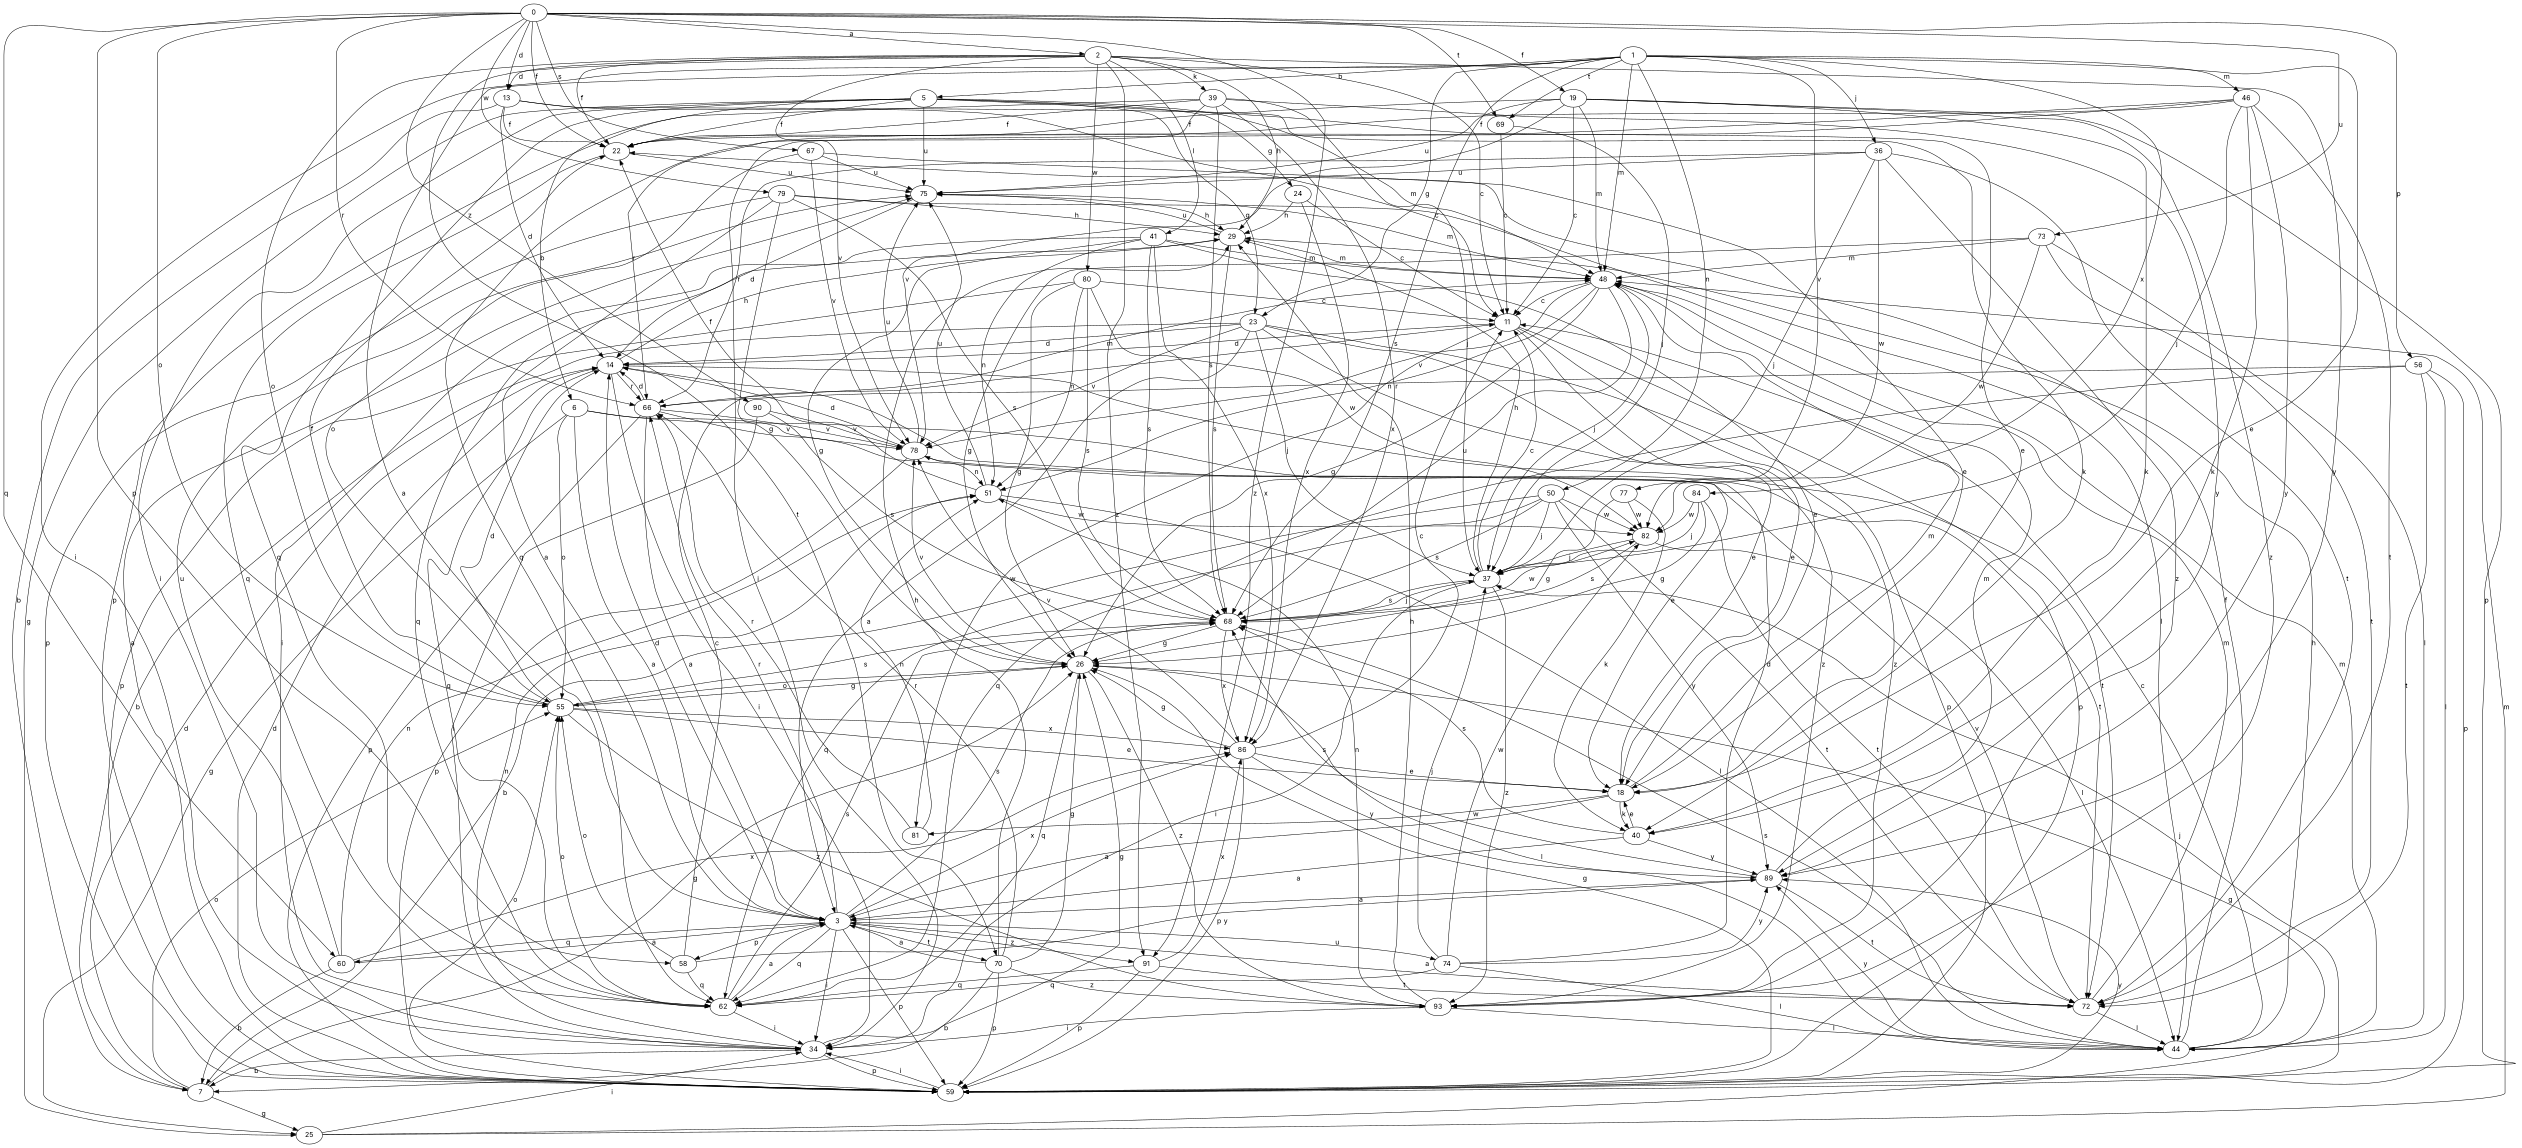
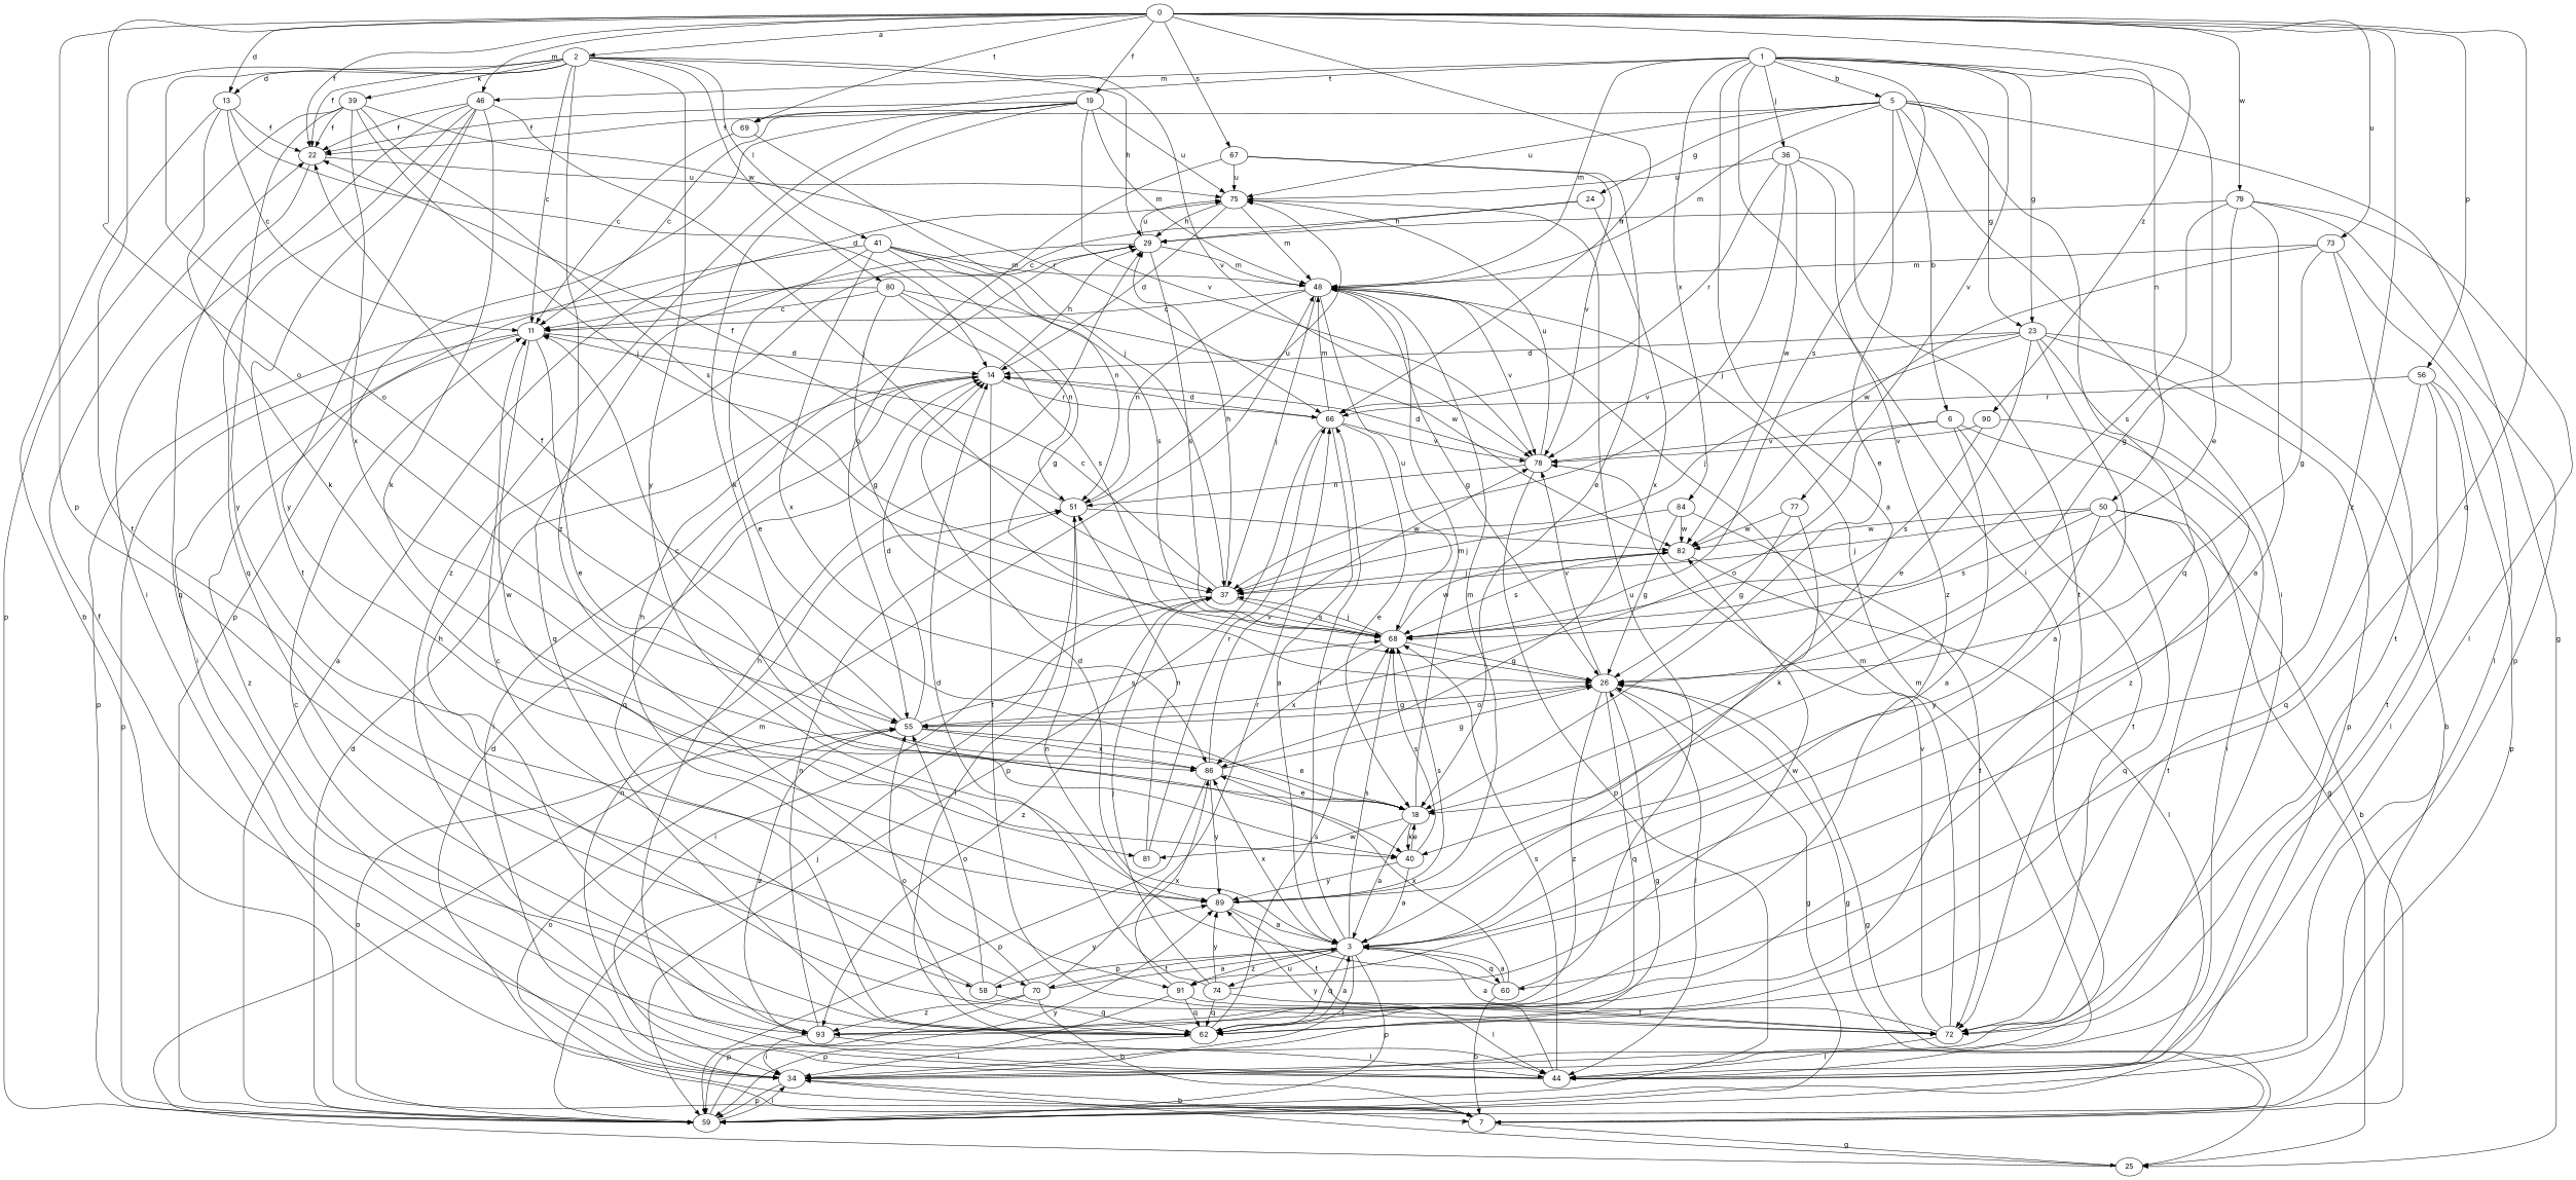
  strict digraph {
    fontname=Inter
    node [fontname=Inter]
    edge [fontname=Inter]
    0
    2
    13
    19
    22
    46
    55
    56
    58
    60
    66
    67
    69
    73
    79
    90
    91
    11
    29
    39
    41
    70
    78
    80
    89
    14
    7
    40
    48
    59
    75
    93
    62
    34
    72
    37
    18
    68
    86
    26
    44
    3
    51
    82
    1
    5
    23
    36
    50
    77
    84
    74
    6
    24
    25
    81
    0 -> 2 [label=a]
    0 -> 13 [label=d]
    0 -> 19 [label=f]
    0 -> 22 [label=f]
+   0 -> 46 [label=m]
    0 -> 55 [label=o]
    0 -> 56 [label=p]
    0 -> 58 [label=p]
    0 -> 60 [label=q]
    0 -> 66 [label=r]
    0 -> 67 [label=s]
    0 -> 69 [label=t]
    0 -> 73 [label=u]
    0 -> 79 [label=w]
    0 -> 90 [label=z]
    0 -> 91 [label=z]
    2 -> 13 [label=d]
    2 -> 22 [label=f]
    2 -> 55 [label=o]
    2 -> 91 [label=z]
    2 -> 11 [label=c]
    2 -> 29 [label=h]
    2 -> 39 [label=k]
    2 -> 41 [label=l]
    2 -> 70 [label=t]
    2 -> 78 [label=v]
    2 -> 80 [label=w]
    2 -> 89 [label=y]
    13 -> 22 [label=f]
    13 -> 11 [label=c]
    13 -> 14 [label=d]
    13 -> 7 [label=b]
    13 -> 40 [label=k]
    19 -> 22 [label=f]
    19 -> 11 [label=c]
    19 -> 78 [label=v]
    19 -> 40 [label=k]
    19 -> 48 [label=m]
    19 -> 59 [label=p]
    19 -> 75 [label=u]
    19 -> 93 [label=z]
    22 -> 75 [label=u]
    22 -> 62 [label=q]
    46 -> 22 [label=f]
    46 -> 89 [label=y]
    46 -> 40 [label=k]
    46 -> 62 [label=q]
    46 -> 34 [label=i]
    46 -> 72 [label=t]
    46 -> 37 [label=j]
    55 -> 22 [label=f]
    55 -> 14 [label=d]
    55 -> 93 [label=z]
    55 -> 18 [label=e]
    55 -> 68 [label=s]
    55 -> 86 [label=x]
    55 -> 26 [label=g]
    56 -> 66 [label=r]
    56 -> 59 [label=p]
    56 -> 62 [label=q]
    56 -> 72 [label=t]
    56 -> 44 [label=l]
    58 -> 55 [label=o]
    58 -> 11 [label=c]
    58 -> 89 [label=y]
    58 -> 62 [label=q]
    60 -> 7 [label=b]
    60 -> 75 [label=u]
    60 -> 86 [label=x]
    60 -> 3 [label=a]
    60 -> 51 [label=n]
    66 -> 78 [label=v]
    66 -> 14 [label=d]
    66 -> 48 [label=m]
    66 -> 59 [label=p]
    66 -> 18 [label=e]
    66 -> 3 [label=a]
    67 -> 55 [label=o]
    67 -> 78 [label=v]
    67 -> 75 [label=u]
    67 -> 18 [label=e]
    69 -> 11 [label=c]
    69 -> 37 [label=j]
    73 -> 48 [label=m]
    73 -> 72 [label=t]
    73 -> 26 [label=g]
    73 -> 44 [label=l]
    73 -> 82 [label=w]
    79 -> 29 [label=h]
    79 -> 59 [label=p]
    79 -> 68 [label=s]
    79 -> 26 [label=g]
    79 -> 44 [label=l]
    79 -> 3 [label=a]
    90 -> 78 [label=v]
    90 -> 34 [label=i]
    90 -> 68 [label=s]
    91 -> 59 [label=p]
    91 -> 62 [label=q]
    91 -> 72 [label=t]
    91 -> 86 [label=x]
    11 -> 14 [label=d]
    11 -> 59 [label=p]
    11 -> 93 [label=z]
    11 -> 18 [label=e]
    11 -> 81 [label=w]
    29 -> 48 [label=m]
    29 -> 75 [label=u]
    29 -> 62 [label=q]
    29 -> 68 [label=s]
    39 -> 22 [label=f]
    39 -> 66 [label=r]
    39 -> 89 [label=y]
    39 -> 59 [label=p]
    39 -> 37 [label=j]
    39 -> 68 [label=s]
    39 -> 86 [label=x]
    41 -> 48 [label=m]
    41 -> 34 [label=i]
    41 -> 18 [label=e]
    41 -> 68 [label=s]
    41 -> 86 [label=x]
    41 -> 26 [label=g]
    41 -> 51 [label=n]
    70 -> 66 [label=r]
    70 -> 29 [label=h]
    70 -> 7 [label=b]
    70 -> 59 [label=p]
    70 -> 93 [label=z]
-   70 -> 26 [label=g]
    70 -> 3 [label=a]
    78 -> 14 [label=d]
    78 -> 59 [label=p]
    78 -> 75 [label=u]
    78 -> 51 [label=n]
    80 -> 11 [label=c]
    80 -> 59 [label=p]
    80 -> 68 [label=s]
    80 -> 26 [label=g]
    80 -> 51 [label=n]
    80 -> 82 [label=w]
    89 -> 48 [label=m]
    89 -> 72 [label=t]
    89 -> 68 [label=s]
    89 -> 3 [label=a]
    14 -> 66 [label=r]
    14 -> 29 [label=h]
    14 -> 62 [label=q]
    14 -> 34 [label=i]
    14 -> 72 [label=t]
    7 -> 55 [label=o]
    7 -> 14 [label=d]
    7 -> 26 [label=g]
    7 -> 25 [label=g]
    40 -> 89 [label=y]
    40 -> 18 [label=e]
    40 -> 68 [label=s]
    40 -> 3 [label=a]
    48 -> 11 [label=c]
    48 -> 78 [label=v]
    48 -> 37 [label=j]
    48 -> 68 [label=u]
    48 -> 26 [label=g]
    48 -> 51 [label=n]
    59 -> 55 [label=o]
    59 -> 89 [label=y]
    59 -> 14 [label=d]
    59 -> 75 [label=a]
    59 -> 34 [label=i]
    59 -> 37 [label=j]
    59 -> 26 [label=g]
    75 -> 29 [label=h]
    75 -> 14 [label=d]
    75 -> 48 [label=m]
    93 -> 29 [label=h]
    93 -> 34 [label=i]
    93 -> 44 [label=l]
    93 -> 51 [label=n]
    62 -> 55 [label=o]
    62 -> 34 [label=i]
    62 -> 68 [label=s]
    62 -> 3 [label=a]
    34 -> 7 [label=b]
    34 -> 59 [label=p]
    34 -> 26 [label=g]
    34 -> 51 [label=n]
    72 -> 78 [label=v]
    72 -> 48 [label=m]
    72 -> 44 [label=l]
    72 -> 3 [label=a]
    37 -> 11 [label=c]
    37 -> 29 [label=h]
    37 -> 93 [label=z]
    37 -> 34 [label=i]
    37 -> 68 [label=s]
    18 -> 40 [label=k]
    18 -> 48 [label=m]
    18 -> 3 [label=a]
    18 -> 81 [label=w]
    68 -> 37 [label=j]
    68 -> 86 [label=x]
    68 -> 26 [label=g]
    68 -> 82 [label=w]
    86 -> 11 [label=c]
    86 -> 78 [label=v]
    86 -> 89 [label=y]
    86 -> 59 [label=p]
    86 -> 18 [label=e]
    86 -> 26 [label=g]
    26 -> 55 [label=o]
    26 -> 78 [label=v]
    26 -> 93 [label=z]
    26 -> 62 [label=q]
    26 -> 44 [label=l]
    44 -> 22 [label=f]
    44 -> 11 [label=c]
    44 -> 29 [label=h]
    44 -> 89 [label=y]
    44 -> 48 [label=m]
    44 -> 68 [label=s]
    3 -> 58 [label=p]
    3 -> 60 [label=q]
    3 -> 66 [label=r]
    3 -> 91 [label=z]
    3 -> 70 [label=t]
    3 -> 14 [label=d]
    3 -> 59 [label=p]
    3 -> 62 [label=q]
    3 -> 34 [label=i]
    3 -> 68 [label=s]
    3 -> 86 [label=x]
    3 -> 74 [label=u]
    51 -> 22 [label=f]
    51 -> 75 [label=u]
    51 -> 44 [label=l]
    51 -> 82 [label=w]
    82 -> 37 [label=j]
    82 -> 68 [label=s]
    82 -> 44 [label=l]
    1 -> 46 [label=m]
    1 -> 69 [label=t]
    1 -> 48 [label=m]
    1 -> 34 [label=i]
    1 -> 18 [label=e]
    1 -> 68 [label=s]
    1 -> 3 [label=a]
    1 -> 5 [label=b]
    1 -> 23 [label=g]
    1 -> 36 [label=j]
    1 -> 50 [label=n]
    1 -> 77 [label=v]
    1 -> 84 [label=x]
    5 -> 22 [label=f]
    5 -> 48 [label=m]
    5 -> 75 [label=u]
    5 -> 62 [label=q]
    5 -> 34 [label=i]
    5 -> 18 [label=e]
    5 -> 23 [label=g]
    5 -> 6 [label=b]
    5 -> 24 [label=g]
    5 -> 25 [label=g]
    23 -> 78 [label=v]
    23 -> 14 [label=d]
    23 -> 7 [label=b]
    23 -> 59 [label=p]
    23 -> 93 [label=z]
    23 -> 37 [label=j]
    23 -> 18 [label=e]
    23 -> 3 [label=a]
    36 -> 66 [label=r]
    36 -> 75 [label=u]
    36 -> 93 [label=z]
    36 -> 72 [label=t]
    36 -> 37 [label=j]
    36 -> 82 [label=w]
    50 -> 89 [label=y]
    50 -> 7 [label=b]
    50 -> 62 [label=q]
    50 -> 72 [label=t]
    50 -> 37 [label=j]
    50 -> 68 [label=s]
    50 -> 82 [label=w]
    77 -> 40 [label=k]
    77 -> 26 [label=g]
    77 -> 82 [label=w]
    84 -> 72 [label=t]
    84 -> 37 [label=j]
    84 -> 26 [label=g]
    84 -> 82 [label=w]
    74 -> 89 [label=y]
    74 -> 14 [label=d]
    74 -> 62 [label=q]
    74 -> 37 [label=j]
    74 -> 44 [label=l]
    74 -> 82 [label=w]
    6 -> 55 [label=o]
    6 -> 78 [label=v]
    6 -> 72 [label=t]
    6 -> 3 [label=a]
    6 -> 25 [label=g]
    24 -> 11 [label=c]
    24 -> 29 [label=h]
    24 -> 86 [label=x]
    25 -> 48 [label=m]
    25 -> 34 [label=i]
    25 -> 26 [label=g]
    81 -> 66 [label=r]
    81 -> 51 [label=n]
  }
